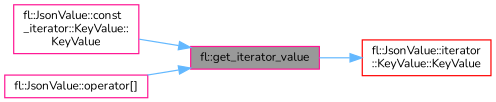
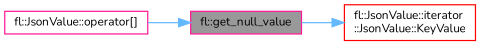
  digraph {
    fontname=Nunito
    rankdir=RL
    node [color=deeppink fillcolor=white fontname=Nunito fontsize=10 shape=box style=filled]
    edge [color=steelblue1 dir=back fontname=Nunito fontsize=10 labelfontname=Helvetica labelfontsize=10 style=solid]
-   n1 [fillcolor=grey60 fontcolor=black height=0.2 label="fl::get_iterator_value" width=0.4]
-   n2 [height=0.2 label="fl::JsonValue::const\l_iterator::KeyValue::\lKeyValue" width=0.4]
+   n1 [fillcolor=grey60 fontcolor=black height=0.2 label="fl::get_null_value" width=0.4]
    n3 [height=0.2 label="fl::JsonValue::operator[]" width=0.4]
-   n4 [color=red height=0.2 label="fl::JsonValue::iterator\l::KeyValue::KeyValue" width=0.4]
-   n1 -> n2
+   n4 [color=red height=0.2 label="fl::JsonValue::iterator\l::JsonValue::KeyValue" width=0.4]
    n1 -> n3
    n4 -> n1
  }
